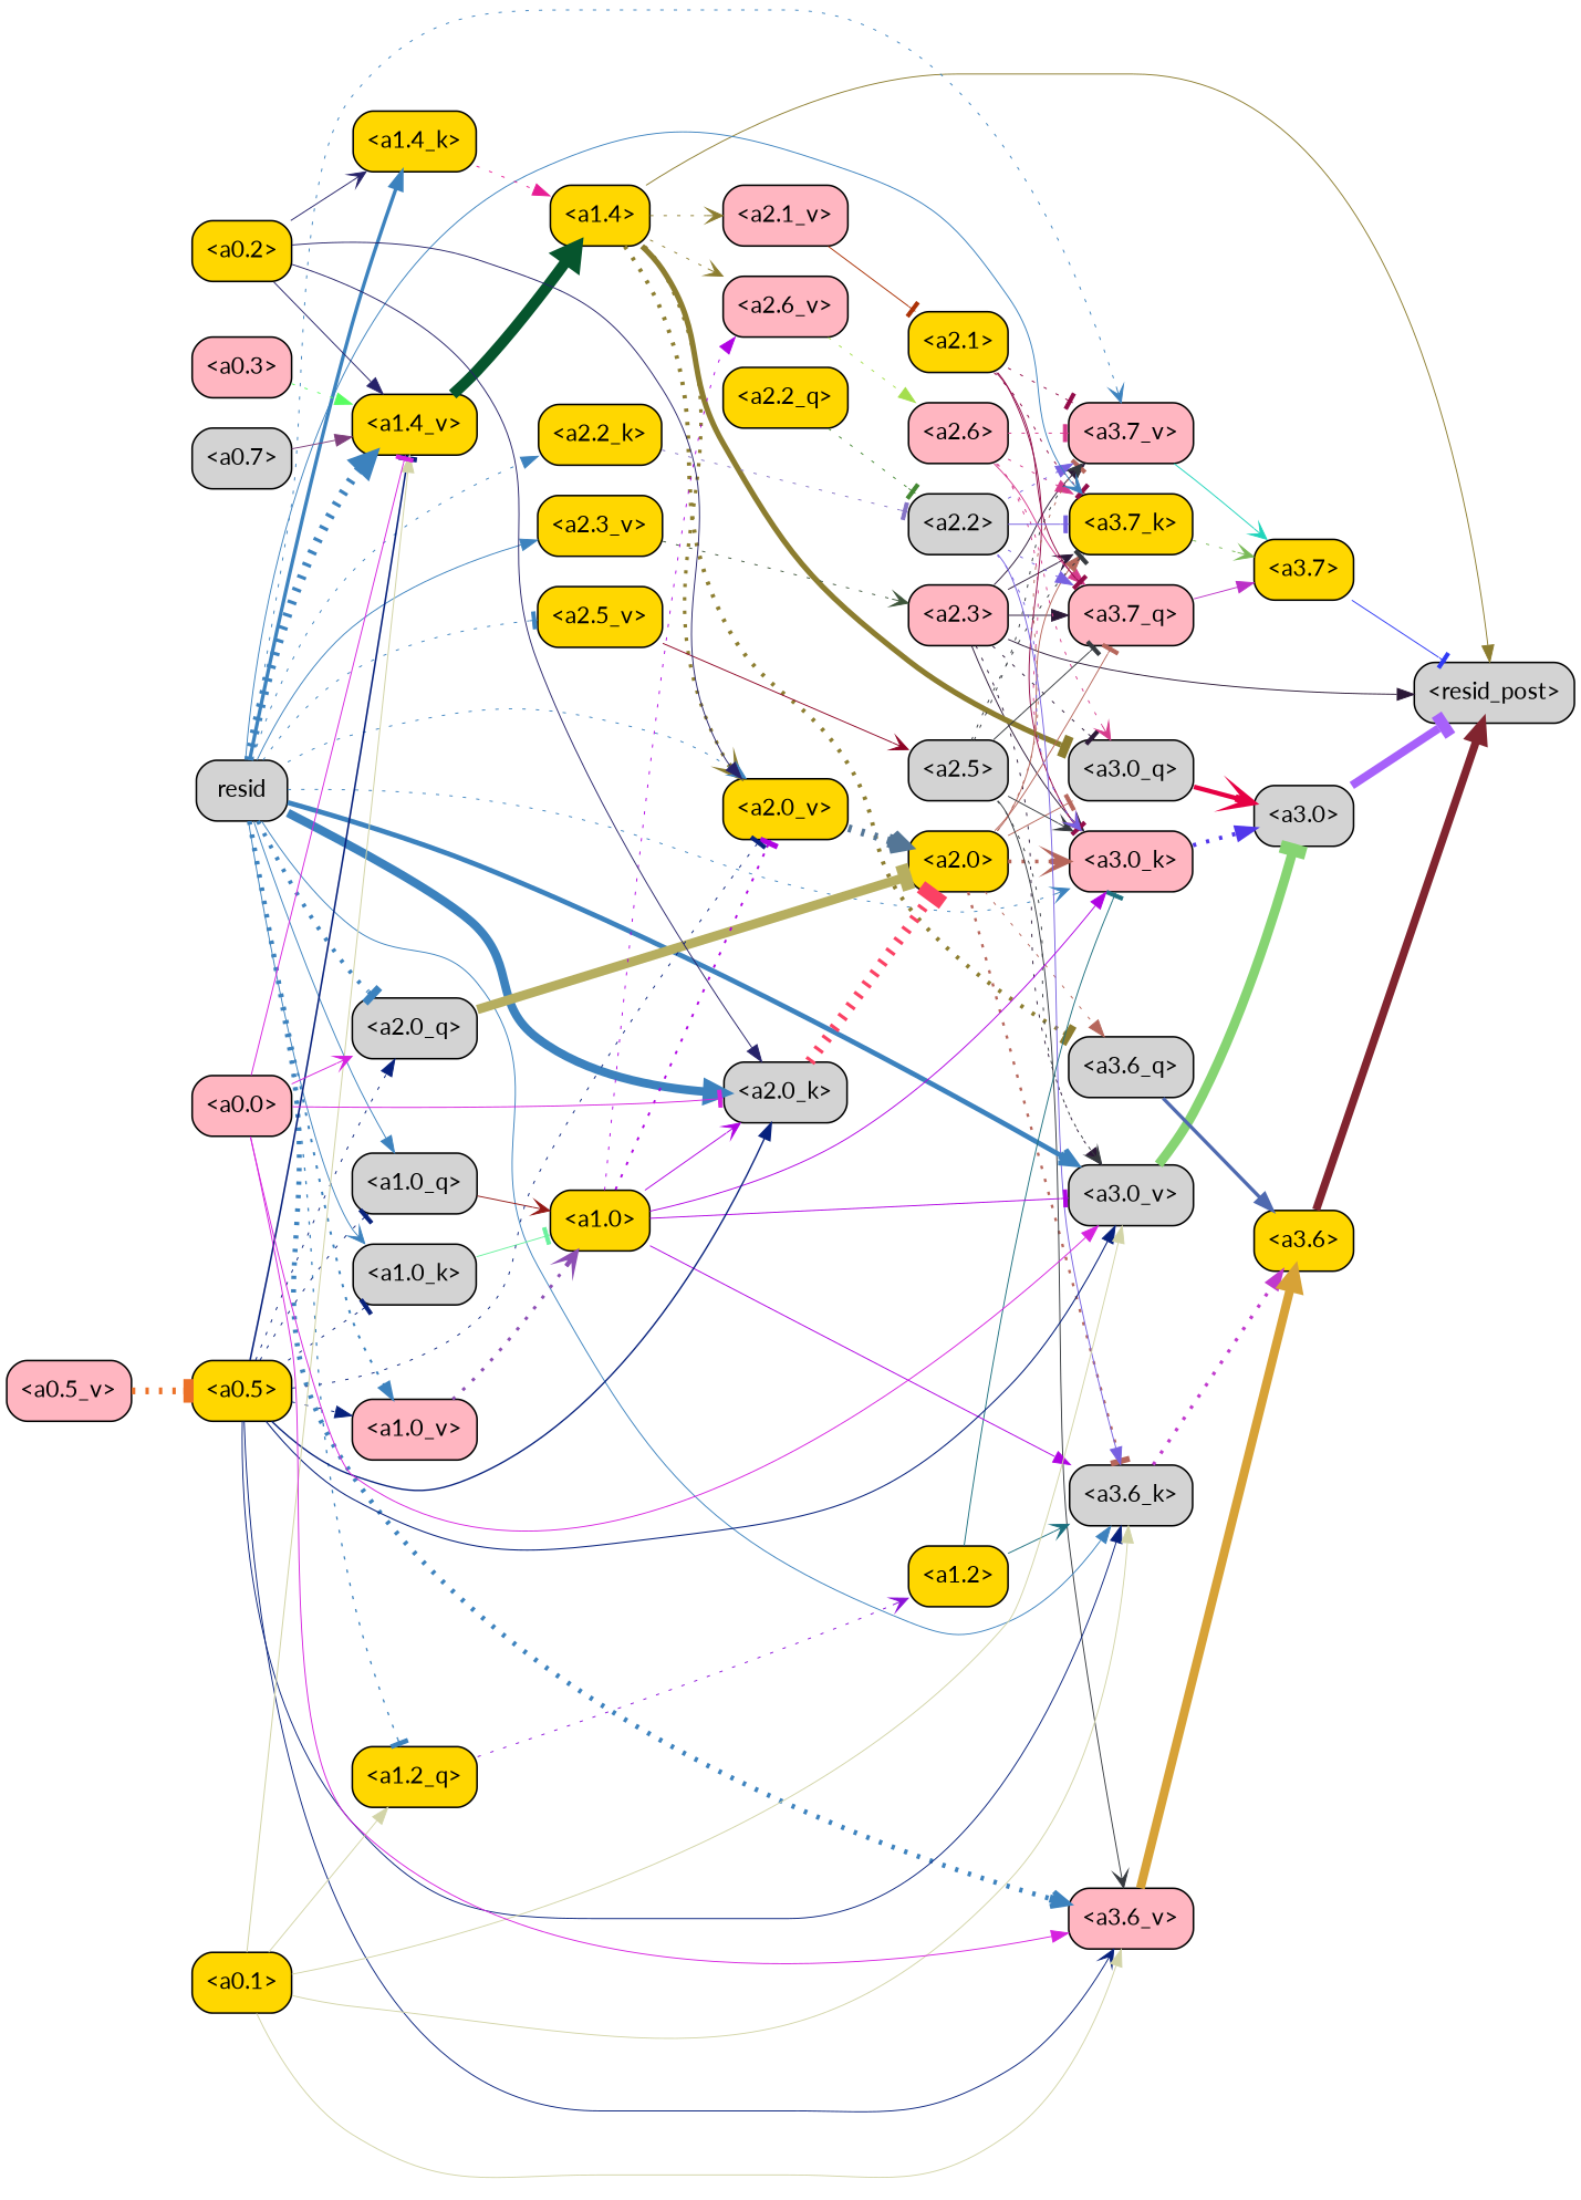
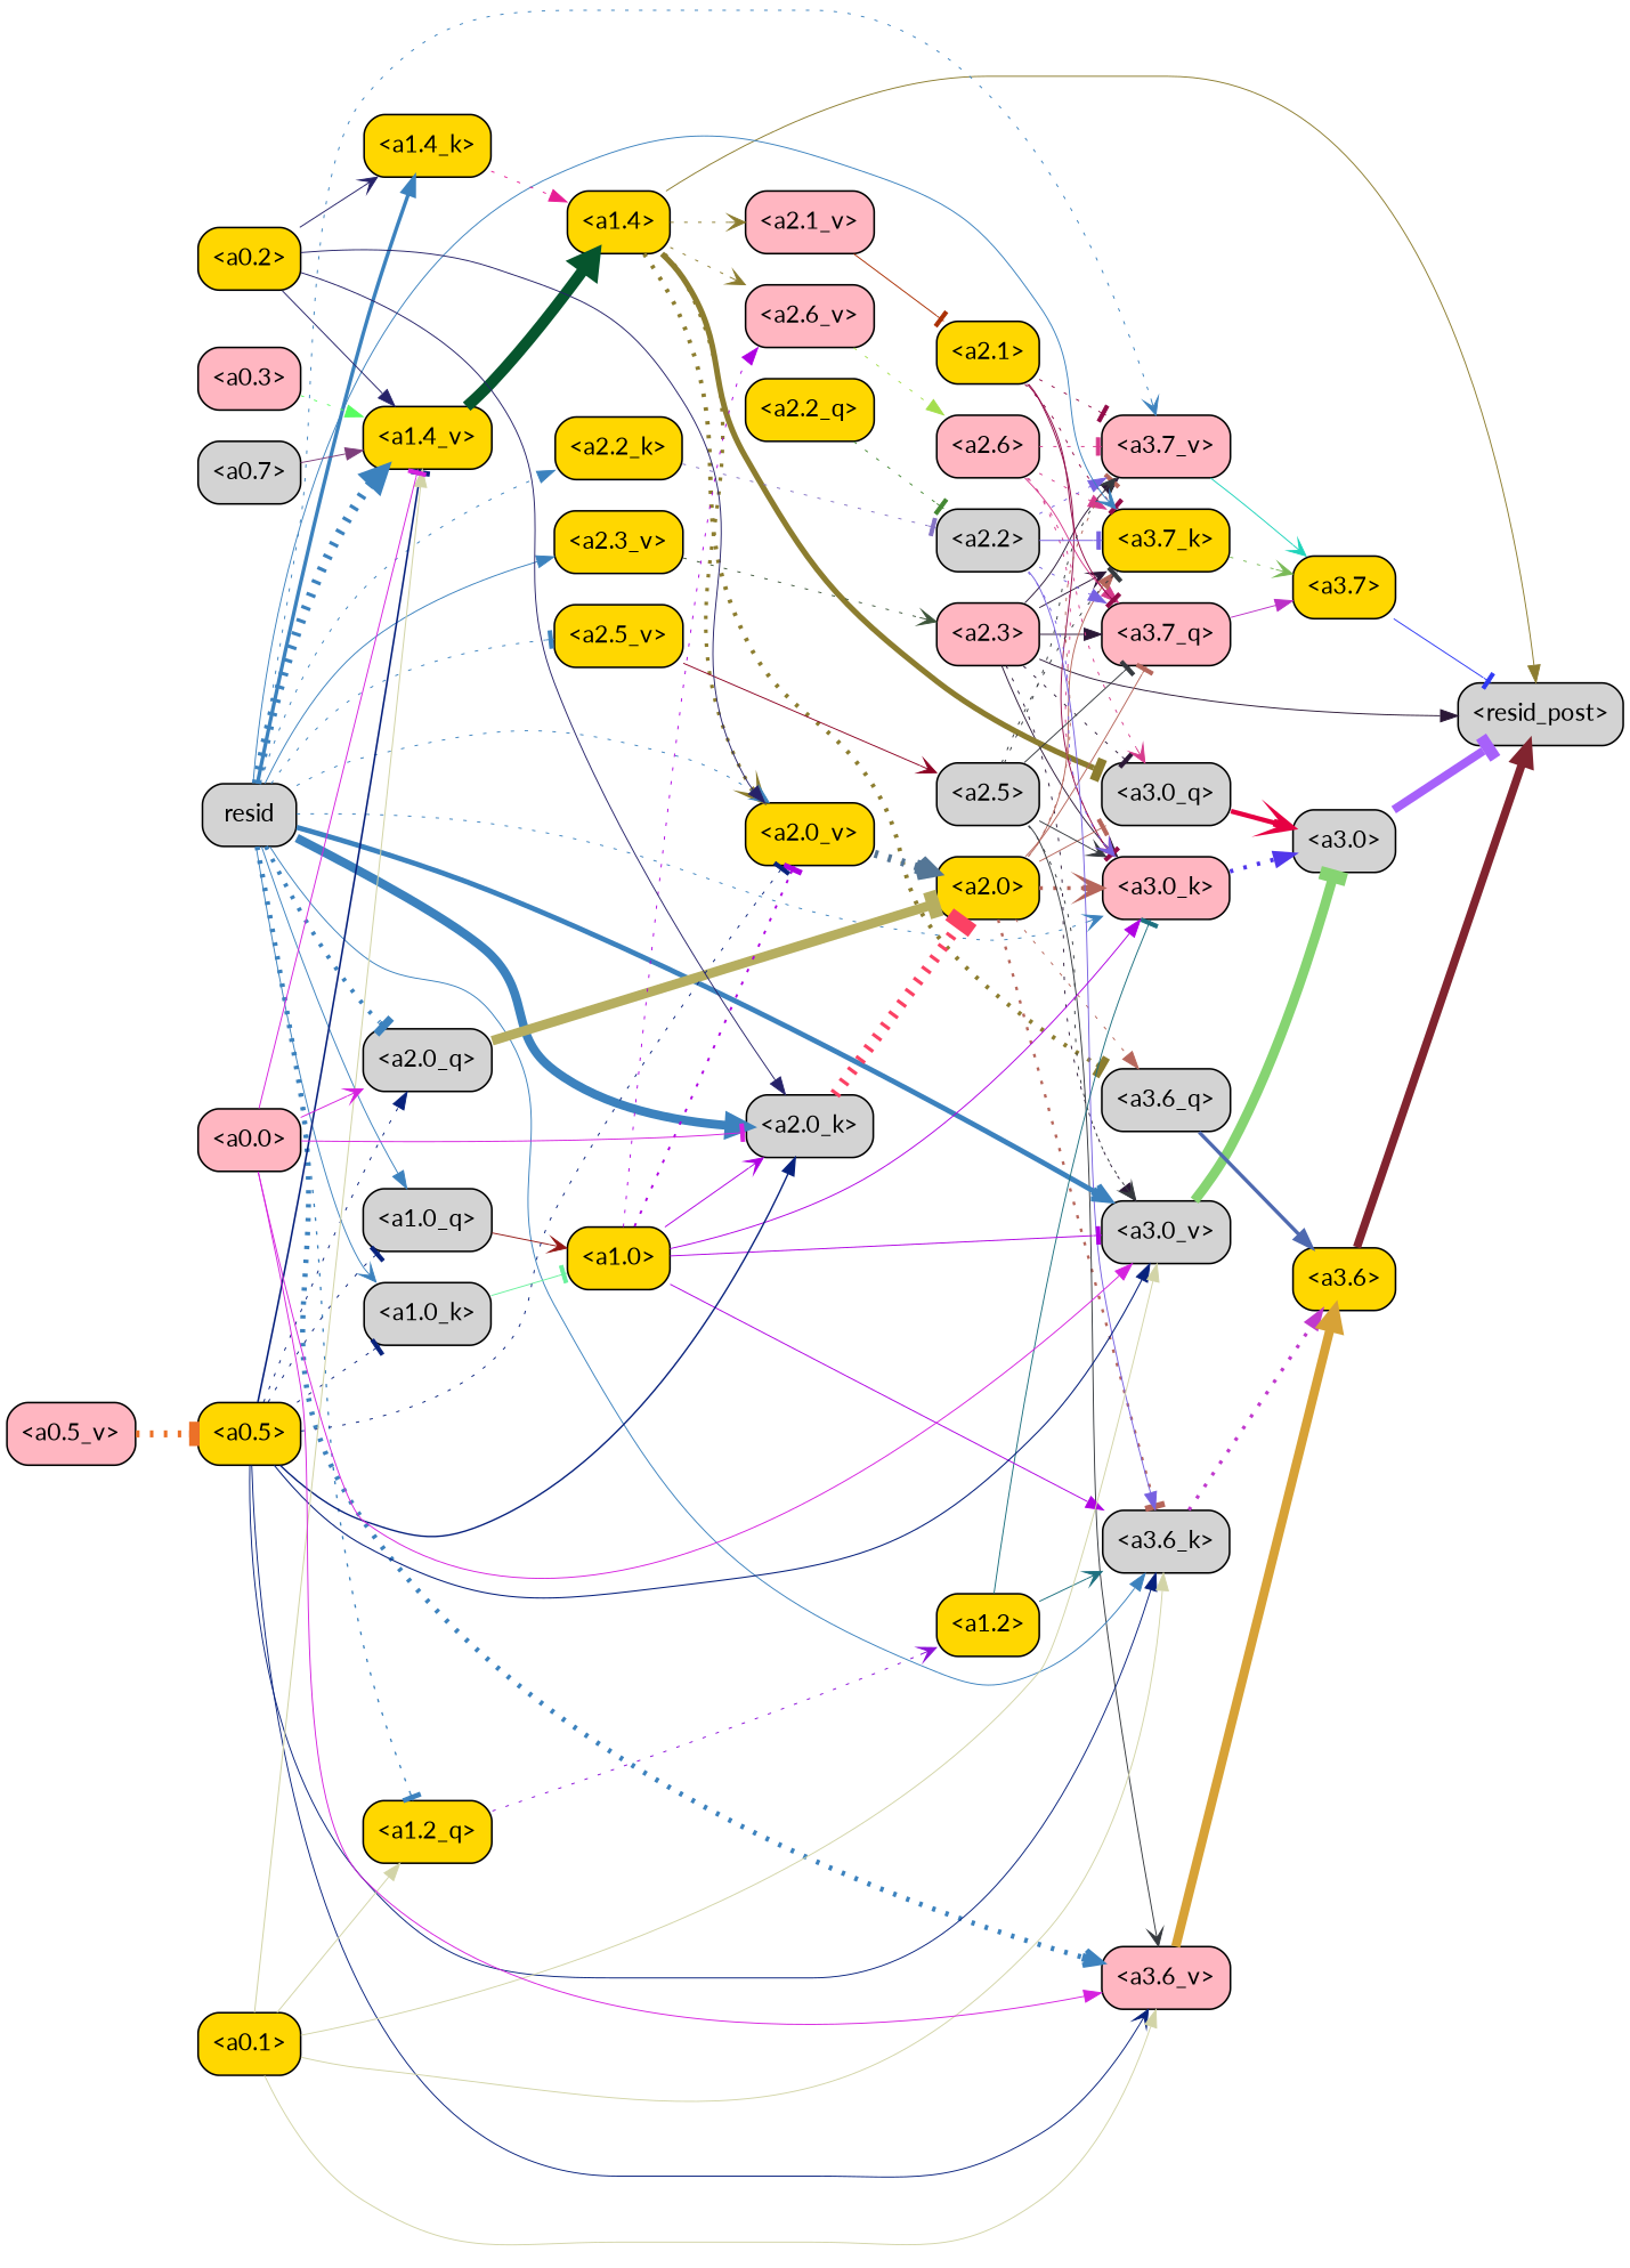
  strict digraph {
    fontname=Lato
    rankdir=LR
    splines=true
    node [color=black fillcolor=gold fontname=Lato shape=box style="filled, rounded"]
    edge [arrowhead=normal color="#3c82be" fontname=Lato penwidth=0.6 style=bold]
    "<resid_post>" [fillcolor=lightgrey]
    "<a3.7>"
    "<a3.6>"
    "<a3.0>" [fillcolor=lightgrey]
    "<a2.3>" [fillcolor=lightpink]
    "<a3.7_q>" [fillcolor=lightpink]
    "<a3.0_q>" [fillcolor=lightgrey]
    "<a3.7_k>"
    "<a3.0_k>" [fillcolor=lightpink]
    "<a3.7_v>" [fillcolor=lightpink]
    "<a3.0_v>" [fillcolor=lightgrey]
    "<a1.4>"
    "<a3.6_q>" [fillcolor=lightgrey]
    "<a2.6_v>" [fillcolor=lightpink]
    "<a2.1_v>" [fillcolor=lightpink]
    "<a2.0_v>"
    "<a2.6>" [fillcolor=lightpink]
    "<a2.1>"
    "<a2.0>"
    "<a3.6_k>" [fillcolor=lightgrey]
    "<a3.6_v>" [fillcolor=lightpink]
    "<a2.5>" [fillcolor=lightgrey]
    "<a2.2>" [fillcolor=lightgrey]
    n24 [fillcolor=lightgrey label=resid]
    "<a2.0_q>" [fillcolor=lightgrey]
    "<a2.2_k>"
    "<a2.0_k>" [fillcolor=lightgrey]
    "<a2.5_v>"
    "<a2.3_v>"
    "<a1.2_q>"
    "<a1.0_q>" [fillcolor=lightgrey]
    "<a1.4_k>"
    "<a1.0_k>" [fillcolor=lightgrey]
    "<a1.4_v>"
-   "<a1.0_v>" [fillcolor=lightpink]
    "<a1.2>"
    "<a1.0>"
    "<a0.5>"
    "<a0.1>"
    "<a0.0>" [fillcolor=lightpink]
    "<a2.2_q>"
    "<a0.2>"
    "<a0.7>" [fillcolor=lightgrey]
    "<a0.3>" [fillcolor=lightpink]
    "<a0.5_v>" [fillcolor=lightpink]
    "<a3.7>" -> "<resid_post>" [arrowhead=tee color="#2e39f5"]
    "<a3.6>" -> "<resid_post>" [color="#81242f" penwidth=4.753257989883423]
    "<a3.0>" -> "<resid_post>" [arrowhead=tee color="#a761fa" penwidth=4.90053927898407]
    "<a2.3>" -> "<resid_post>" [color="#2b1837"]
    "<a2.3>" -> "<a3.7_q>" [color="#2b1837"]
    "<a2.3>" -> "<a3.0_q>" [arrowhead=tee color="#2b1837" style=dotted]
    "<a2.3>" -> "<a3.7_k>" [arrowhead=vee color="#2b1837"]
    "<a2.3>" -> "<a3.0_k>" [arrowhead=vee color="#2b1837"]
    "<a2.3>" -> "<a3.7_v>" [color="#2b1837"]
    "<a2.3>" -> "<a3.0_v>" [color="#2b1837" style=dotted]
    "<a3.7_q>" -> "<a3.7>" [color="#bb30c7"]
    "<a3.0_q>" -> "<a3.0>" [arrowhead=vee color="#e60043" penwidth=2.7421876192092896]
    "<a3.7_k>" -> "<a3.7>" [arrowhead=vee color="#7aba58" style=dotted]
    "<a3.0_k>" -> "<a3.0>" [color="#5137eb" penwidth=2.476402521133423 style=dotted]
    "<a3.7_v>" -> "<a3.7>" [arrowhead=vee color="#1fd4bb"]
    "<a3.0_v>" -> "<a3.0>" [arrowhead=tee color="#86d472" penwidth=5.652270674705505]
    "<a1.4>" -> "<resid_post>" [color="#8c7d2f"]
    "<a1.4>" -> "<a3.0_q>" [arrowhead=tee color="#8c7d2f" penwidth=3.2760138511657715]
    "<a1.4>" -> "<a3.6_q>" [arrowhead=tee color="#8c7d2f" penwidth=2.5149343013763428 style=dotted]
    "<a1.4>" -> "<a2.6_v>" [arrowhead=vee color="#8c7d2f" style=dotted]
    "<a1.4>" -> "<a2.1_v>" [arrowhead=vee color="#8c7d2f" style=dotted]
    "<a1.4>" -> "<a2.0_v>" [arrowhead=vee color="#8c7d2f" penwidth=2.0870713144540787 style=dotted]
    "<a3.6_q>" -> "<a3.6>" [color="#4e69b0" penwidth=2.091020345687866]
    "<a2.6_v>" -> "<a2.6>" [color="#a4de4d" style=dotted]
    "<a2.1_v>" -> "<a2.1>" [arrowhead=tee color="#ab3004"]
    "<a2.0_v>" -> "<a2.0>" [arrowhead=vee color="#547696" penwidth=4.611755967140198 style=dotted]
    "<a2.6>" -> "<a3.7_q>" [color="#d63b8c"]
    "<a2.6>" -> "<a3.0_q>" [arrowhead=vee color="#d63b8c" style=dotted]
    "<a2.6>" -> "<a3.7_k>" [color="#d63b8c" style=dotted]
    "<a2.6>" -> "<a3.0_k>" [arrowhead=vee color="#d63b8c" style=dotted]
    "<a2.6>" -> "<a3.7_v>" [arrowhead=tee color="#d63b8c" style=dotted]
    "<a2.1>" -> "<a3.7_q>" [arrowhead=tee color="#920a48"]
    "<a2.1>" -> "<a3.7_k>" [arrowhead=tee color="#920a48" style=dotted]
    "<a2.1>" -> "<a3.0_k>" [arrowhead=tee color="#920a48"]
    "<a2.1>" -> "<a3.7_v>" [arrowhead=tee color="#920a48" style=dotted]
    "<a2.0>" -> "<a3.7_q>" [arrowhead=tee color="#b6665b"]
    "<a2.0>" -> "<a3.0_q>" [arrowhead=tee color="#b6665b"]
    "<a2.0>" -> "<a3.7_k>" [color="#b6665b"]
    "<a2.0>" -> "<a3.0_k>" [arrowhead=vee color="#b6665b" penwidth=2.2635570764541626 style=dotted]
    "<a2.0>" -> "<a3.7_v>" [arrowhead=tee color="#b6665b" style=dotted]
    "<a2.0>" -> "<a3.6_q>" [color="#b6665b" style=dotted]
    "<a2.0>" -> "<a3.6_k>" [arrowhead=tee color="#b6665b" penwidth=1.5290023684501648 style=dotted]
    "<a3.6_k>" -> "<a3.6>" [color="#c039cd" penwidth=2.048597991466522 style=dotted]
    "<a3.6_v>" -> "<a3.6>" [color="#d7a237" penwidth=5.2550448179244995]
    "<a2.5>" -> "<a3.7_q>" [arrowhead=tee color="#35393e"]
    "<a2.5>" -> "<a3.7_k>" [arrowhead=tee color="#35393e" style=dotted]
    "<a2.5>" -> "<a3.0_k>" [arrowhead=vee color="#35393e"]
    "<a2.5>" -> "<a3.7_v>" [arrowhead=vee color="#35393e" style=dotted]
    "<a2.5>" -> "<a3.0_v>" [arrowhead=vee color="#35393e" style=dotted]
    "<a2.5>" -> "<a3.6_v>" [arrowhead=vee color="#35393e"]
    "<a2.2>" -> "<a3.7_q>" [color="#7761e1" style=dotted]
    "<a2.2>" -> "<a3.7_k>" [arrowhead=tee color="#7761e1"]
    "<a2.2>" -> "<a3.0_k>" [arrowhead=vee color="#7761e1" style=dotted]
    "<a2.2>" -> "<a3.7_v>" [color="#7761e1" style=dotted]
    "<a2.2>" -> "<a3.6_k>" [color="#7761e1"]
    n24 -> "<a3.7_k>" [arrowhead=vee]
    n24 -> "<a3.0_k>" [arrowhead=vee style=dotted]
    n24 -> "<a3.7_v>" [arrowhead=vee style=dotted]
    n24 -> "<a3.0_v>" [arrowhead=vee penwidth=2.972973108291626]
    n24 -> "<a2.0_v>" [arrowhead=vee style=dotted]
    n24 -> "<a3.6_k>"
    n24 -> "<a3.6_v>" [arrowhead=vee penwidth=2.9556376338005066 style=dotted]
    n24 -> "<a2.0_q>" [arrowhead=tee penwidth=2.522909115999937 style=dotted]
    n24 -> "<a2.2_k>" [style=dotted]
    n24 -> "<a2.0_k>" [penwidth=5.094568967819214]
    n24 -> "<a2.5_v>" [arrowhead=tee style=dotted]
    n24 -> "<a2.3_v>"
    n24 -> "<a1.2_q>" [arrowhead=tee penwidth=0.8520002365112305 style=dotted]
    n24 -> "<a1.0_q>"
    n24 -> "<a1.4_k>" [penwidth=2.115079402923584]
    n24 -> "<a1.0_k>" [arrowhead=vee]
    n24 -> "<a1.4_v>" [penwidth=5.504090070724487 style=dotted]
-   n24 -> "<a1.0_v>" [penwidth=1.2935692071914673 style=dotted]
    "<a2.0_q>" -> "<a2.0>" [arrowhead=tee color="#b6ae60" penwidth=5.557696580886841]
    "<a2.2_k>" -> "<a2.2>" [arrowhead=tee color="#8573c5" style=dotted]
    "<a2.0_k>" -> "<a2.0>" [arrowhead=tee color="#fb4164" penwidth=6.320472955703735 style=dotted]
    "<a2.5_v>" -> "<a2.5>" [arrowhead=vee color="#8d0324"]
    "<a2.3_v>" -> "<a2.3>" [arrowhead=vee color="#3d553a" style=dotted]
    "<a1.2_q>" -> "<a1.2>" [arrowhead=vee color="#8b11d8" penwidth=0.6145738363265991 style=dotted]
    "<a1.0_q>" -> "<a1.0>" [arrowhead=vee color="#931715"]
    "<a1.4_k>" -> "<a1.4>" [color="#e71d95" style=dotted]
    "<a1.0_k>" -> "<a1.0>" [arrowhead=tee color="#69f19d"]
    "<a1.4_v>" -> "<a1.4>" [color="#06552d" penwidth=6.5241758823394775]
-   "<a1.0_v>" -> "<a1.0>" [arrowhead=vee color="#8d4fb4" penwidth=1.8809151649475098 style=dotted]
    "<a1.2>" -> "<a3.0_k>" [arrowhead=tee color="#1c707f"]
    "<a1.2>" -> "<a3.6_k>" [arrowhead=vee color="#1c707f"]
    "<a1.0>" -> "<a3.0_k>" [color="#af02e2"]
    "<a1.0>" -> "<a3.0_v>" [arrowhead=tee color="#af02e2"]
    "<a1.0>" -> "<a2.6_v>" [color="#af02e2" style=dotted]
    "<a1.0>" -> "<a2.0_v>" [arrowhead=tee color="#af02e2" penwidth=1.2152502536773682 style=dotted]
    "<a1.0>" -> "<a3.6_k>" [color="#af02e2"]
    "<a1.0>" -> "<a2.0_k>" [arrowhead=vee color="#af02e2"]
    "<a0.5>" -> "<a3.0_v>" [color="#07217d" penwidth=0.6790935099124908]
    "<a0.5>" -> "<a2.0_v>" [arrowhead=tee color="#07217d" style=dotted]
    "<a0.5>" -> "<a3.6_k>" [color="#07217d"]
    "<a0.5>" -> "<a3.6_v>" [arrowhead=vee color="#07217d"]
    "<a0.5>" -> "<a2.0_q>" [color="#07217d" style=dotted]
    "<a0.5>" -> "<a2.0_k>" [color="#07217d" penwidth=0.8835153579711914]
    "<a0.5>" -> "<a1.0_q>" [arrowhead=tee color="#07217d" style=dotted]
    "<a0.5>" -> "<a1.0_k>" [arrowhead=tee color="#07217d" style=dotted]
    "<a0.5>" -> "<a1.4_v>" [arrowhead=tee color="#07217d" penwidth=1.022335171699524]
-   "<a0.5>" -> "<a1.0_v>" [color="#07217d" style=dotted]
    "<a0.1>" -> "<a3.0_v>" [color="#d2d4a7" arrowhead="" style=""]
    "<a0.1>" -> "<a3.6_k>" [color="#d2d4a7" arrowhead="" style=""]
    "<a0.1>" -> "<a3.6_v>" [color="#d2d4a7" arrowhead="" style=""]
    "<a0.1>" -> "<a1.2_q>" [color="#d2d4a7" arrowhead="" style=""]
    "<a0.1>" -> "<a1.4_v>" [color="#d2d4a7" penwidth=0.6438122987747192 arrowhead="" style=""]
    "<a0.0>" -> "<a3.0_v>" [color="#d622df"]
    "<a0.0>" -> "<a3.6_v>" [color="#d622df"]
    "<a0.0>" -> "<a2.0_q>" [arrowhead=vee color="#d622df"]
    "<a0.0>" -> "<a2.0_k>" [arrowhead=tee color="#d622df"]
    "<a0.0>" -> "<a1.4_v>" [arrowhead=tee color="#d622df"]
    "<a2.2_q>" -> "<a2.2>" [arrowhead=tee color="#438732" style=dotted]
    "<a0.2>" -> "<a2.0_v>" [color="#26226a"]
    "<a0.2>" -> "<a2.0_k>" [color="#26226a"]
    "<a0.2>" -> "<a1.4_k>" [arrowhead=vee color="#26226a"]
    "<a0.2>" -> "<a1.4_v>" [color="#26226a"]
    "<a0.7>" -> "<a1.4_v>" [color="#7e3e7c"]
    "<a0.3>" -> "<a1.4_v>" [color="#58fd61" style=dotted]
    "<a0.5_v>" -> "<a0.5>" [arrowhead=tee color="#ec7128" penwidth=4.0173709988594055 style=dotted]
  }
